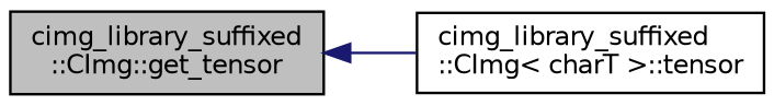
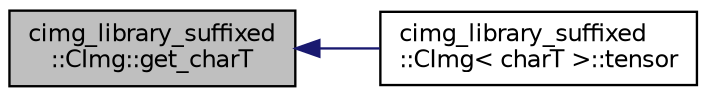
  digraph {
    rankdir=LR
    node [color=black fontname=Helvetica fontsize=10 shape=record style=filled]
-   n1 [fillcolor=grey75 fontcolor=black height=0.2 label="cimg_library_suffixed\l::CImg::get_tensor" width=0.4]
+   n1 [fillcolor=grey75 fontcolor=black height=0.2 label="cimg_library_suffixed\l::CImg::get_charT" width=0.4]
    n2 [fillcolor=white height=0.2 label="cimg_library_suffixed\l::CImg\< charT \>::tensor" width=0.4]
    n1 -> n2 [color=midnightblue dir=back fontname=Helvetica fontsize=10 labelfontname=Helvetica labelfontsize=10 style=solid]
  }
